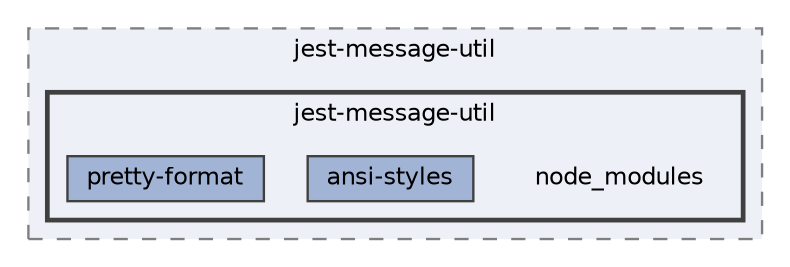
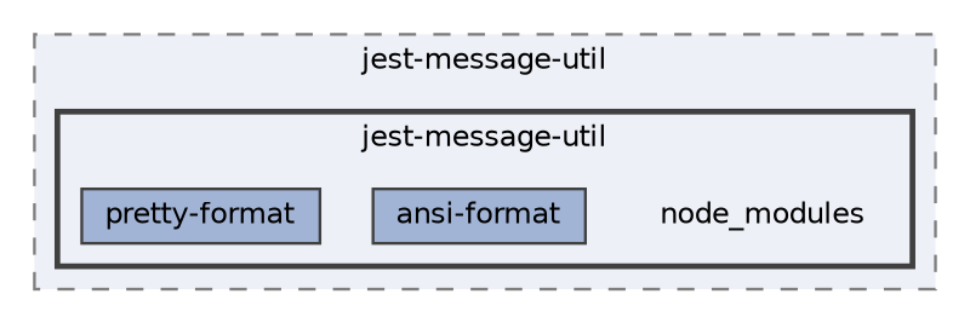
  digraph {
    compound=true
    fontname="DejaVu Sans"
    node [fontname="DejaVu Sans" fontsize=10 shape=box color=grey25 fillcolor="#a2b4d6" style=filled]
    n1 [height=0.2 label=node_modules shape=plaintext width=0.4 color="" fillcolor="" style=""]
-   n2 [height=0.2 label="ansi-styles" width=0.4]
+   n2 [height=0.2 label="ansi-format" width=0.4]
    n3 [height=0.2 label="pretty-format" width=0.4]
    subgraph cluster_1 {
      bgcolor="#edf0f7"
      fontsize=10
      label="jest-message-util"
      pencolor=grey50
      style="filled,dashed"
      subgraph cluster_2 {
        bgcolor="#edf0f7"
        fontsize=10
        pencolor=grey25
        style="filled,bold"
        n1
        n2
        n3
      }
    }
  }
